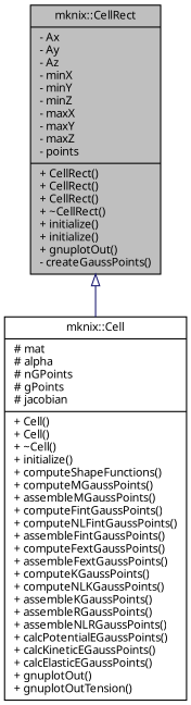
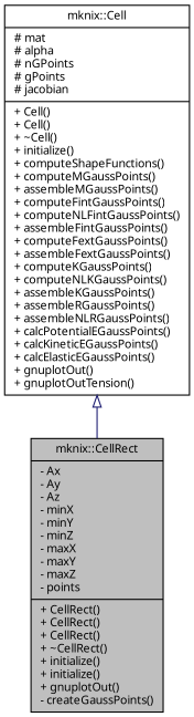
  digraph {
    fontname="Noto Sans"
    node [color=black fontname="Noto Sans" fontsize=10 shape=record style=filled]
    n1 [fillcolor=grey75 fontcolor=black height=0.2 label="{mknix::CellRect\n|- Ax\l- Ay\l- Az\l- minX\l- minY\l- minZ\l- maxX\l- maxY\l- maxZ\l- points\l|+ CellRect()\l+ CellRect()\l+ CellRect()\l+ ~CellRect()\l+ initialize()\l+ initialize()\l+ gnuplotOut()\l- createGaussPoints()\l}" width=0.4]
    n2 [fillcolor=white height=0.2 label="{mknix::Cell\n|# mat\l# alpha\l# nGPoints\l# gPoints\l# jacobian\l|+ Cell()\l+ Cell()\l+ ~Cell()\l+ initialize()\l+ computeShapeFunctions()\l+ computeMGaussPoints()\l+ assembleMGaussPoints()\l+ computeFintGaussPoints()\l+ computeNLFintGaussPoints()\l+ assembleFintGaussPoints()\l+ computeFextGaussPoints()\l+ assembleFextGaussPoints()\l+ computeKGaussPoints()\l+ computeNLKGaussPoints()\l+ assembleKGaussPoints()\l+ assembleRGaussPoints()\l+ assembleNLRGaussPoints()\l+ calcPotentialEGaussPoints()\l+ calcKineticEGaussPoints()\l+ calcElasticEGaussPoints()\l+ gnuplotOut()\l+ gnuplotOutTension()\l}" width=0.4]
-   n1 -> n2 [arrowtail=empty color=midnightblue dir=back fontname="Noto Sans" fontsize=10 labelfontname="FreeSans.ttf" labelfontsize=10 style=solid]
+   n2 -> n1 [arrowtail=empty color=midnightblue dir=back fontname="Noto Sans" fontsize=10 labelfontname="FreeSans.ttf" labelfontsize=10 style=solid]
  }
